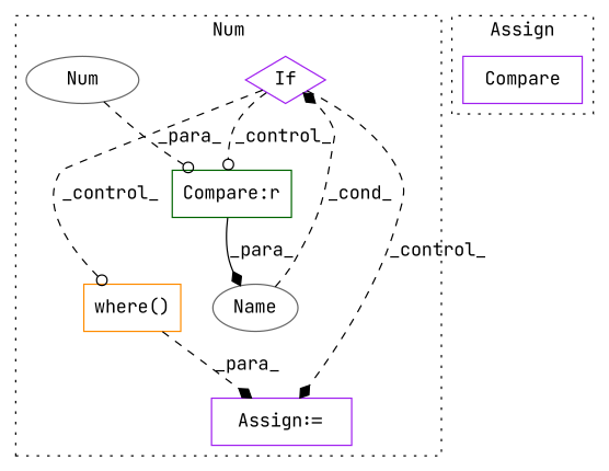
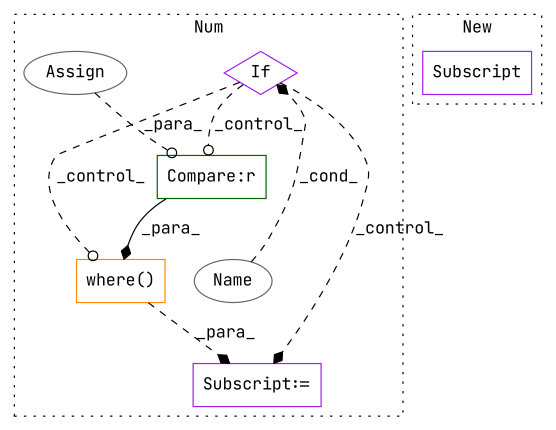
  digraph {
    fontname="JetBrains Mono"
    node [color=purple fontname="JetBrains Mono" l=3 shape=box]
    edge [arrowhead=diamond fontname="JetBrains Mono" style=dashed]
    n1 [a=75 color=darkorange l="9,1" label="where()" s="929,984"]
-   n2 [a=68 label="Assign:=" s=926]
+   n2 [a=68 label="Subscript:=" s=926]
    n3 [a=40 color=darkgreen l=14 label="Compare:r" s=938]
-   n4 [a=76 color=gray40 l=4 label=Num s=948 shape=ellipse]
+   n4 [a=76 color=gray40 l=4 label=Assign s=948 shape=ellipse]
    n5 [a=96 label=If s=806 shape=diamond]
    n6 [a=87 color=gray40 l=39 label=Name s=809 shape=ellipse]
-   n7 [a=63 l="24,0" label=Compare s="1881,0"]
+   n7 [a=63 l="24,0" label=Subscript s="1881,0"]
    subgraph cluster_1 {
      label=Num
      style=dotted
      n1
      n2
      n3
      n4
      n5
      n6
    }
    subgraph cluster_2 {
-     label=Assign
+     label=New
      style=dotted
      n7
    }
    n1 -> n2 [label=_para_]
-   n3 -> n6 [label=_para_ style=solid]
+   n3 -> n1 [label=_para_ style=solid]
    n4 -> n3 [arrowhead=odot label=_para_]
    n5 -> n1 [arrowhead=odot label=_control_]
    n5 -> n2 [label=_control_]
    n5 -> n3 [arrowhead=odot label=_control_]
    n6 -> n5 [label=_cond_]
  }
